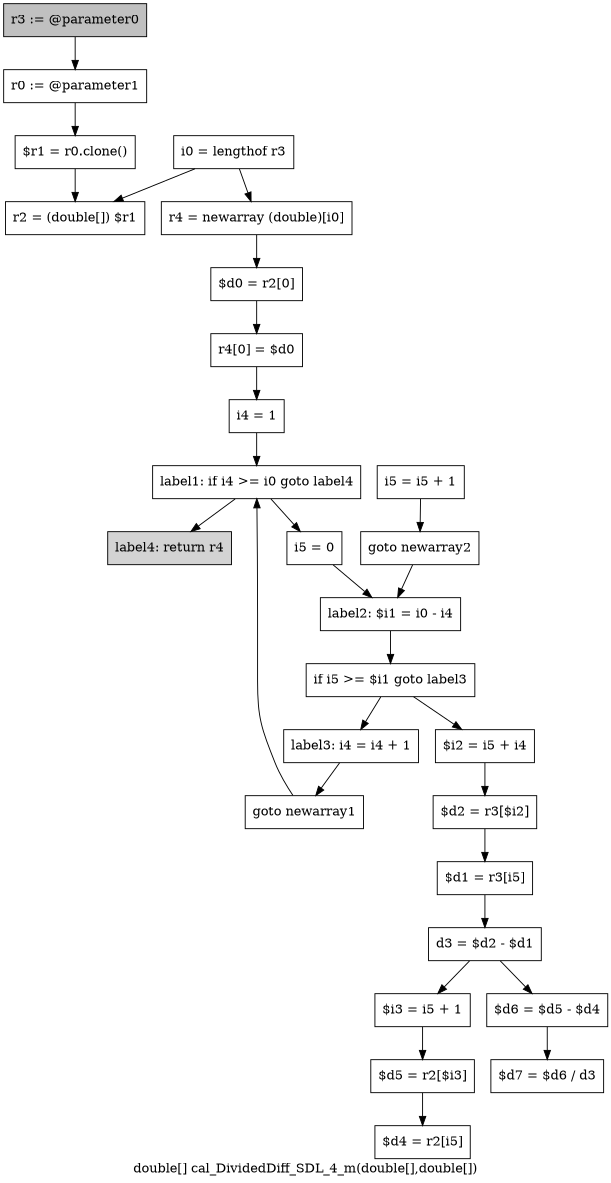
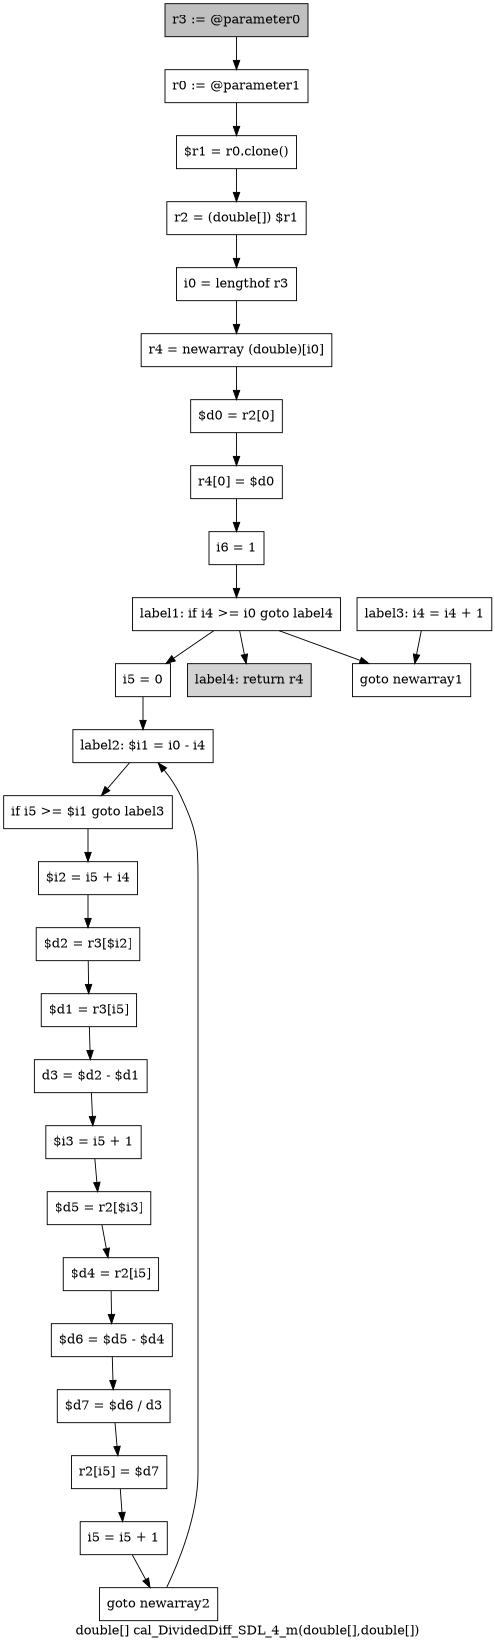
  digraph {
    label="double[] cal_DividedDiff_SDL_4_m(double[],double[])"
    node [shape=box]
    n1 [fillcolor=gray label="r3 := @parameter0" style=filled]
    n2 [label="r0 := @parameter1"]
    n3 [label="$r1 = r0.clone()"]
    n4 [label="r2 = (double[]) $r1"]
    n5 [label="i0 = lengthof r3"]
    n6 [label="r4 = newarray (double)[i0]"]
    n7 [label="$d0 = r2[0]"]
    n8 [label="r4[0] = $d0"]
-   n9 [label="i4 = 1"]
+   n9 [label="i6 = 1"]
    n10 [label="label1: if i4 >= i0 goto label4"]
    n11 [label="i5 = 0"]
    n12 [fillcolor=lightgray label="label4: return r4" style=filled]
    n13 [label="label2: $i1 = i0 - i4"]
    n14 [label="if i5 >= $i1 goto label3"]
    n15 [label="$i2 = i5 + i4"]
    n16 [label="label3: i4 = i4 + 1"]
    n17 [label="$d2 = r3[$i2]"]
    n18 [label="goto newarray1"]
    n19 [label="$d1 = r3[i5]"]
    n20 [label="d3 = $d2 - $d1"]
    n21 [label="$i3 = i5 + 1"]
    n22 [label="$d5 = r2[$i3]"]
    n23 [label="$d4 = r2[i5]"]
    n24 [label="$d6 = $d5 - $d4"]
    n25 [label="$d7 = $d6 / d3"]
+   n26 [label="r2[i5] = $d7"]
    n27 [label="i5 = i5 + 1"]
    n28 [label="goto newarray2"]
    n1 -> n2
    n2 -> n3
    n3 -> n4
-   n5 -> n4
+   n4 -> n5
    n5 -> n6
    n6 -> n7
    n7 -> n8
    n8 -> n9
    n9 -> n10
    n10 -> n11
    n10 -> n12
    n11 -> n13
    n13 -> n14
    n14 -> n15
-   n14 -> n16
    n15 -> n17
    n16 -> n18
    n17 -> n19
-   n18 -> n10
+   n10 -> n18
    n19 -> n20
    n20 -> n21
    n21 -> n22
    n22 -> n23
-   n20 -> n24
+   n23 -> n24
    n24 -> n25
+   n25 -> n26
+   n26 -> n27
    n27 -> n28
    n28 -> n13
  }
